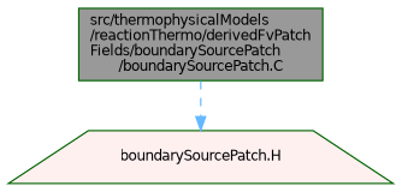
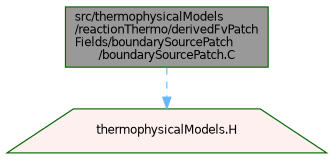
  digraph {
    node [color=darkgreen fontname=Helvetica fontsize=10 style=filled]
    n1 [fillcolor=grey60 fontcolor=black height=0.2 label="src/thermophysicalModels\l/reactionThermo/derivedFvPatch\lFields/boundarySourcePatch\l/boundarySourcePatch.C" shape=box width=0.4]
-   n2 [fillcolor="#FFF0F0" height=0.2 label="boundarySourcePatch.H" shape=trapezium width=0.4]
+   n2 [fillcolor="#FFF0F0" height=0.2 label="thermophysicalModels.H" shape=trapezium width=0.4]
    n1 -> n2 [color=steelblue1 fontname=Helvetica fontsize=10 labelfontname=Helvetica labelfontsize=10 style=dashed]
  }
